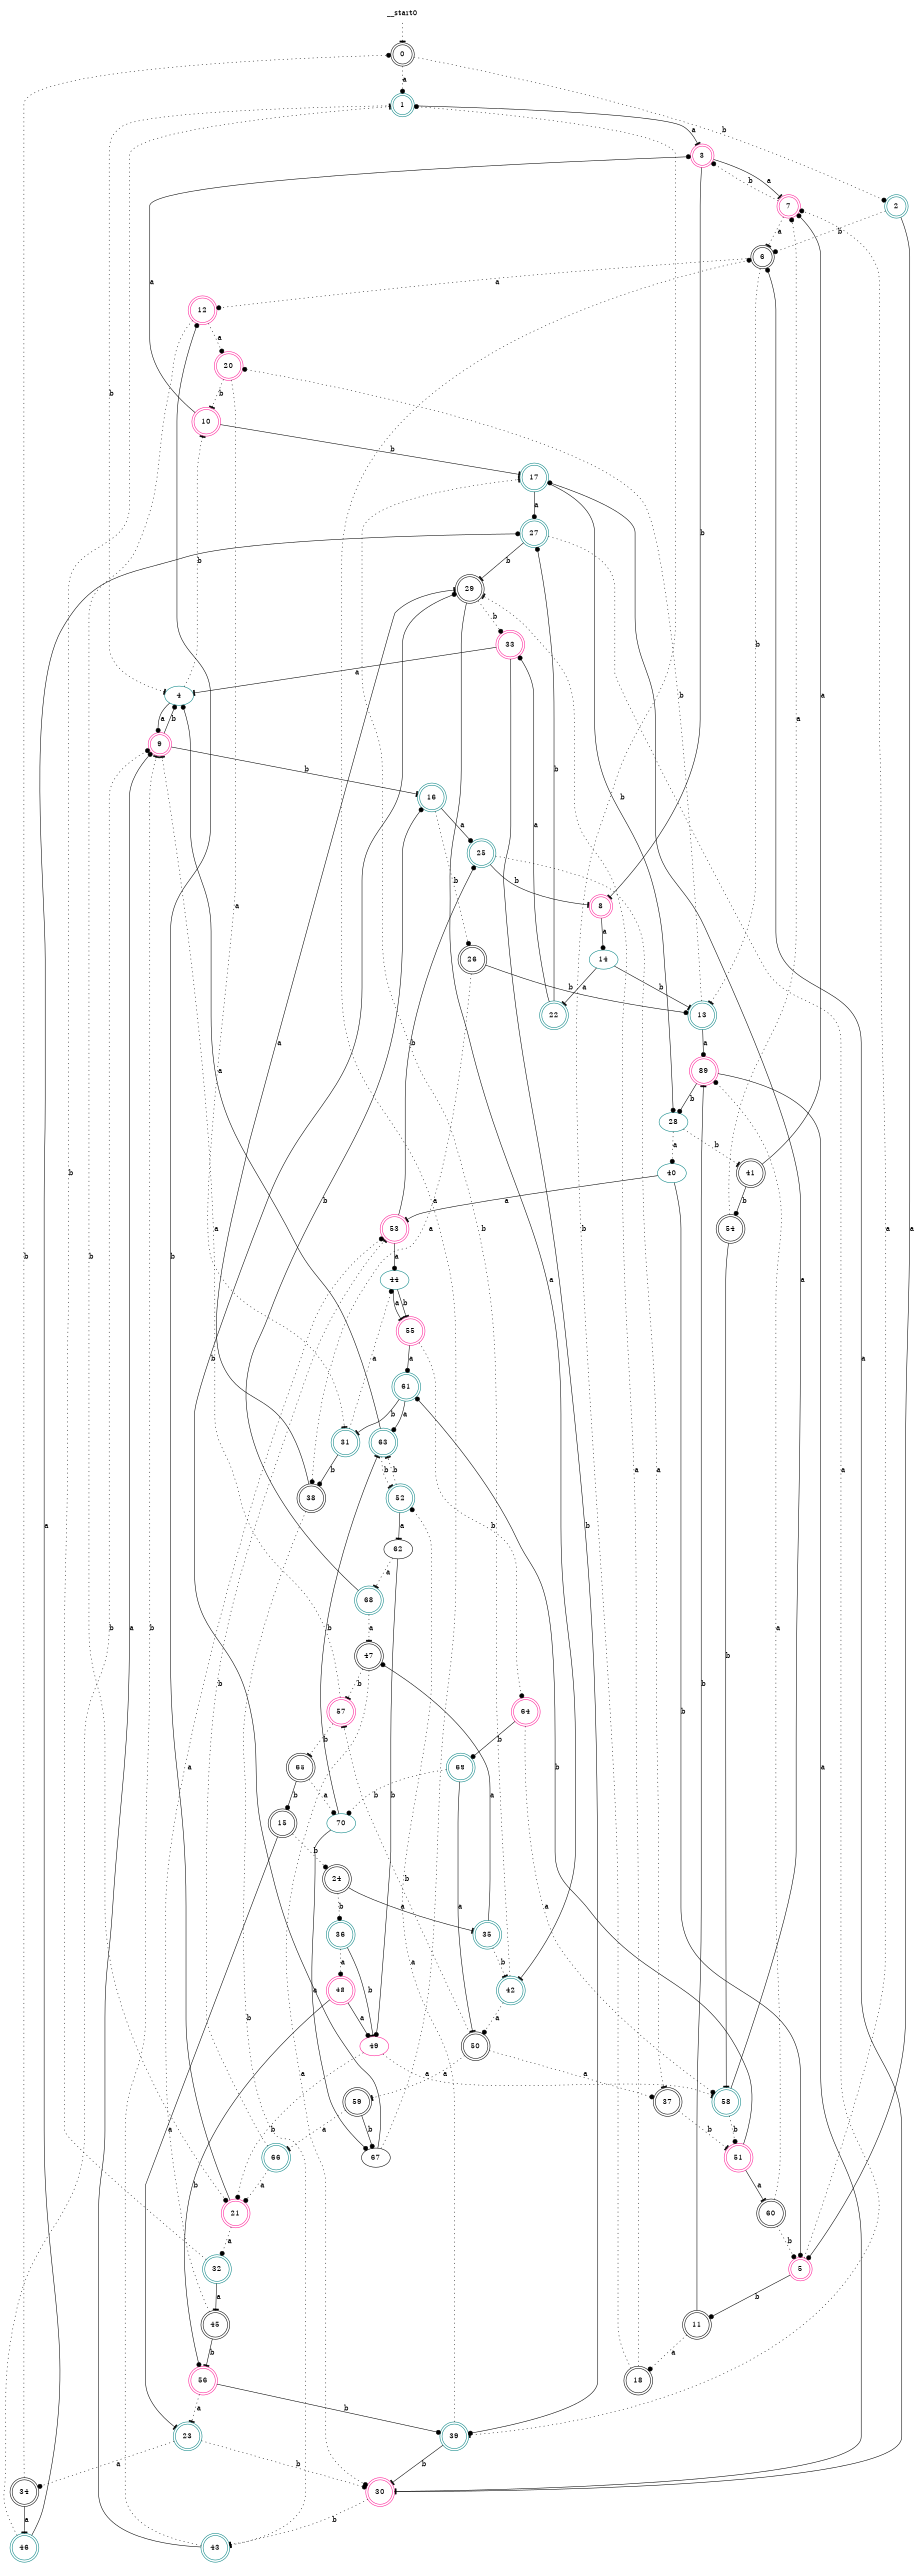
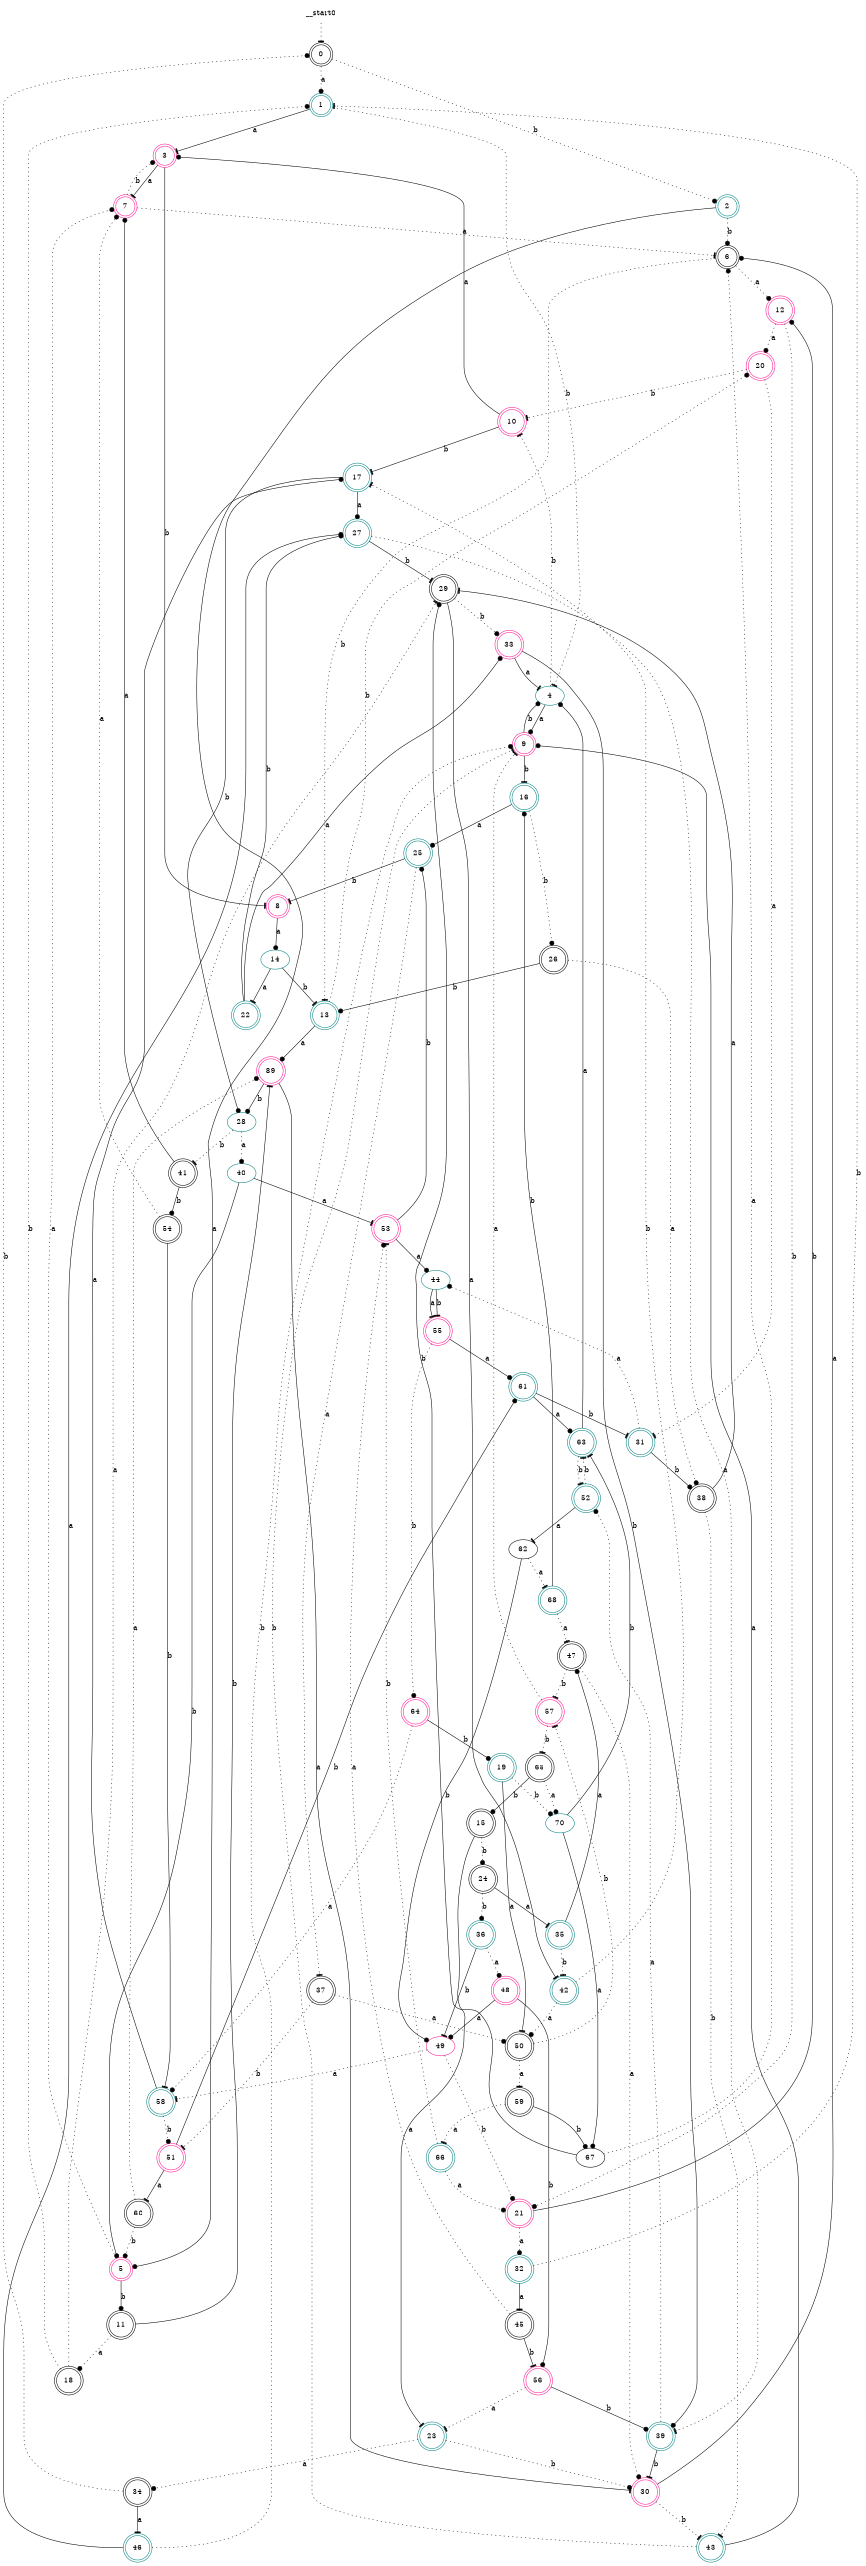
  digraph {
    node [color=teal shape=doublecircle]
    edge [arrowhead=dot style=dotted]
    __start0 [color=deeppink shape=none]
    0 [color=black]
    1
    2
    3 [color=deeppink]
    4 [shape=""]
    5 [color=deeppink]
    6 [color=black]
    7 [color=deeppink]
    8 [color=deeppink]
    9 [color=deeppink]
    10 [color=deeppink]
    11 [color=black]
    12 [color=deeppink]
    13
    14 [shape=""]
    16
    17
    18 [color=black]
    n20 [color=deeppink label=89]
    20 [color=deeppink]
    21 [color=deeppink]
    22
    15 [color=black]
    23
    24 [color=black]
    25
    26 [color=black]
    27
    28 [shape=""]
    29 [color=black]
    30 [color=deeppink]
    31
    32
    33 [color=deeppink]
    34 [color=black]
    35
    36
    37 [color=black]
    38 [color=black]
    39
    40 [shape=""]
    41 [color=black]
    42
    43
    44 [shape=""]
    45 [color=black]
    46
    47 [color=black]
    48 [color=deeppink]
    49 [color=deeppink shape=""]
    50 [color=black]
    51 [color=deeppink]
    52
    53 [color=deeppink]
    54 [color=black]
    55 [color=deeppink]
    56 [color=deeppink]
    57 [color=deeppink]
    58
    59 [color=black]
    60 [color=black]
    61
    62 [color=black shape=""]
    63
    64 [color=deeppink]
    65 [color=black]
    66
    67 [color=black shape=""]
    68
-   69
+   69 [label=19]
    70 [shape=""]
    __start0 -> 0 [arrowhead=tee]
    0 -> 1 [label=a]
    0 -> 2 [label=b]
    1 -> 3 [arrowhead=tee label=a style=solid]
    1 -> 4 [arrowhead=tee label=b]
    2 -> 5 [label=a style=solid]
    2 -> 6 [label=b]
    3 -> 7 [arrowhead=tee label=a style=solid]
    3 -> 8 [arrowhead=tee label=b style=solid]
    4 -> 9 [label=a style=solid]
    4 -> 10 [arrowhead=tee label=b]
    5 -> 7 [label=a]
    5 -> 11 [label=b style=solid]
    6 -> 12 [label=a]
    6 -> 13 [arrowhead=tee label=b]
    7 -> 3 [label=b]
    7 -> 6 [arrowhead=tee label=a]
    8 -> 14 [label=a style=solid]
    9 -> 4 [label=b style=solid]
    9 -> 16 [arrowhead=tee label=b style=solid]
    10 -> 3 [label=a style=solid]
    10 -> 17 [arrowhead=tee label=b style=solid]
    11 -> 18 [label=a]
    11 -> n20 [arrowhead=tee label=b style=solid]
    12 -> 20 [label=a]
    12 -> 21 [label=b]
    13 -> n20 [label=a style=solid]
    13 -> 20 [label=b]
    14 -> 13 [arrowhead=tee label=b style=solid]
    14 -> 22 [arrowhead=tee label=a style=solid]
    16 -> 25 [label=a style=solid]
    16 -> 26 [label=b]
    17 -> 27 [label=a style=solid]
    17 -> 28 [label=b style=solid]
    18 -> 1 [label=b]
    18 -> 29 [arrowhead=tee label=a]
    n20 -> 28 [label=b style=solid]
    n20 -> 30 [arrowhead=tee label=a style=solid]
    20 -> 10 [arrowhead=tee label=b]
    20 -> 31 [arrowhead=tee label=a]
    21 -> 12 [label=b style=solid]
    21 -> 32 [label=a]
    22 -> 27 [label=b style=solid]
    22 -> 33 [label=a style=solid]
    15 -> 23 [arrowhead=tee label=a style=solid]
    15 -> 24 [label=b]
    23 -> 30 [label=b]
    23 -> 34 [label=a]
    24 -> 35 [arrowhead=tee label=a style=solid]
    24 -> 36 [label=b]
    25 -> 8 [arrowhead=tee label=b style=solid]
    25 -> 37 [arrowhead=tee label=a]
    26 -> 13 [label=b style=solid]
    26 -> 38 [label=a]
    27 -> 29 [arrowhead=tee label=b style=solid]
    27 -> 39 [arrowhead=tee label=a]
    28 -> 40 [label=a]
    28 -> 41 [arrowhead=tee label=b]
    29 -> 33 [label=b]
    29 -> 42 [arrowhead=tee label=a style=solid]
    30 -> 6 [label=a style=solid]
    30 -> 43 [arrowhead=tee label=b]
    31 -> 38 [label=b style=solid]
    31 -> 44 [label=a]
    32 -> 1 [arrowhead=tee label=b]
    32 -> 45 [arrowhead=tee label=a style=solid]
    33 -> 4 [arrowhead=tee label=a style=solid]
    33 -> 39 [label=b style=solid]
    34 -> 0 [label=b]
    34 -> 46 [arrowhead=tee label=a style=solid]
    35 -> 42 [arrowhead=tee label=b]
    35 -> 47 [label=a style=solid]
    36 -> 48 [label=a]
    36 -> 49 [arrowhead=tee label=b style=solid]
-   50 -> 37 [label=a]
+   37 -> 50 [label=a]
    37 -> 51 [arrowhead=tee label=b]
    38 -> 29 [arrowhead=tee label=a style=solid]
    38 -> 43 [arrowhead=tee label=b]
    39 -> 30 [arrowhead=tee label=b style=solid]
    39 -> 52 [label=a]
    40 -> 5 [label=b style=solid]
    40 -> 53 [arrowhead=tee label=a style=solid]
    41 -> 7 [label=a style=solid]
    41 -> 54 [label=b style=solid]
    42 -> 17 [arrowhead=tee label=b]
    42 -> 50 [label=a]
    43 -> 9 [label=a style=solid]
    43 -> 9 [arrowhead=tee label=b]
    44 -> 55 [arrowhead=tee label=a style=solid]
    44 -> 55 [arrowhead=tee label=b style=solid]
    45 -> 53 [label=a]
    45 -> 56 [arrowhead=tee label=b style=solid]
    46 -> 9 [label=b]
    46 -> 27 [label=a style=solid]
    47 -> 30 [label=a]
    47 -> 57 [arrowhead=tee label=b]
    48 -> 49 [label=a style=solid]
    48 -> 56 [label=b style=solid]
    49 -> 21 [label=b]
    49 -> 58 [arrowhead=tee label=a]
    50 -> 57 [arrowhead=tee label=b]
    50 -> 59 [arrowhead=tee label=a]
    51 -> 60 [arrowhead=tee label=a style=solid]
    51 -> 61 [label=b style=solid]
    52 -> 62 [arrowhead=tee label=a style=solid]
    52 -> 63 [arrowhead=tee label=b]
    53 -> 25 [label=b style=solid]
    53 -> 44 [label=a style=solid]
    54 -> 7 [label=a]
    54 -> 58 [arrowhead=tee label=b style=solid]
    55 -> 61 [label=a style=solid]
    55 -> 64 [label=b]
    56 -> 23 [arrowhead=tee label=a]
    56 -> 39 [label=b style=solid]
    57 -> 9 [arrowhead=tee label=a]
    57 -> 65 [arrowhead=tee label=b]
    58 -> 17 [label=a style=solid]
    58 -> 51 [label=b]
    59 -> 66 [arrowhead=tee label=a]
    59 -> 67 [label=b style=solid]
    60 -> 5 [label=b]
    60 -> n20 [label=a]
    61 -> 31 [arrowhead=tee label=b style=solid]
    61 -> 63 [label=a style=solid]
    62 -> 49 [label=b style=solid]
    62 -> 68 [arrowhead=tee label=a]
    63 -> 4 [label=a style=solid]
    63 -> 52 [arrowhead=tee label=b]
    64 -> 58 [label=a]
    64 -> 69 [label=b style=solid]
    65 -> 15 [label=b style=solid]
    65 -> 70 [label=a]
    66 -> 21 [label=a]
    66 -> 53 [arrowhead=tee label=b]
    67 -> 6 [label=a]
    67 -> 29 [label=b style=solid]
    68 -> 16 [label=b style=solid]
    68 -> 47 [arrowhead=tee label=a]
    69 -> 50 [arrowhead=tee label=a style=solid]
    69 -> 70 [label=b]
    70 -> 63 [arrowhead=tee label=b style=solid]
    70 -> 67 [label=a style=solid]
  }
